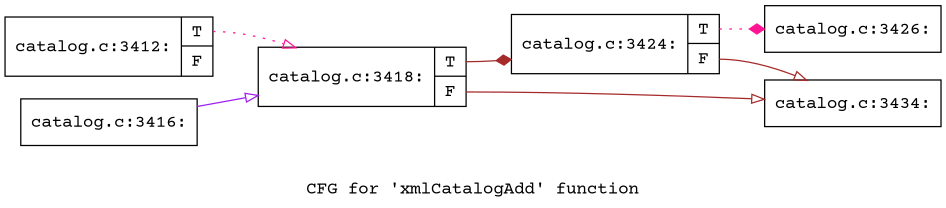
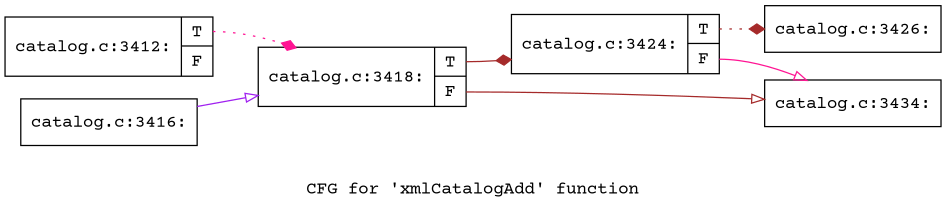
  digraph {
    fontname="Courier Prime"
    label="CFG for 'xmlCatalogAdd' function"
    rankdir=LR
    node [fontname="Courier Prime" shape=record]
    edge [arrowhead=onormal color=brown fontname="Courier Prime" style=solid tailport=s0]
    n1 [label="{catalog.c:3412:|{<s0>T|<s1>F}}"]
    n2 [label="{catalog.c:3418:|{<s0>T|<s1>F}}"]
    n3 [label="{catalog.c:3424:|{<s0>T|<s1>F}}"]
    n4 [label="{catalog.c:3434:}"]
    n5 [label="{catalog.c:3416:}"]
    n6 [label="{catalog.c:3426:}"]
-   n1 -> n2 [color=deeppink style=dotted]
+   n1 -> n2 [arrowhead=diamond color=deeppink style=dotted]
    n2 -> n3 [arrowhead=diamond]
    n2 -> n4 [tailport=s1]
-   n3 -> n4 [tailport=s1]
-   n3 -> n6 [arrowhead=diamond color=deeppink style=dotted]
+   n3 -> n4 [color=deeppink tailport=s1]
+   n3 -> n6 [arrowhead=diamond style=dotted]
    n5 -> n2 [color=purple tailport=""]
  }
